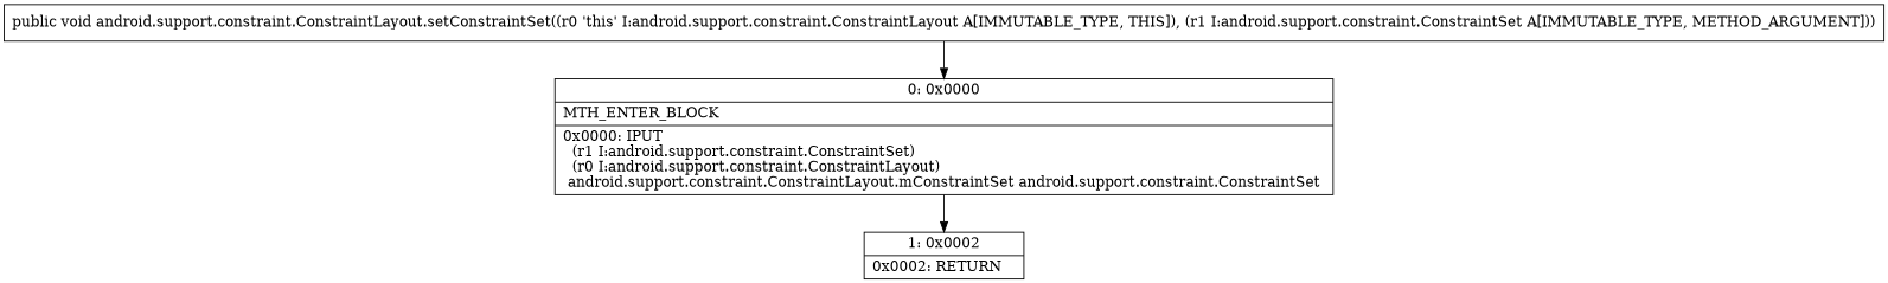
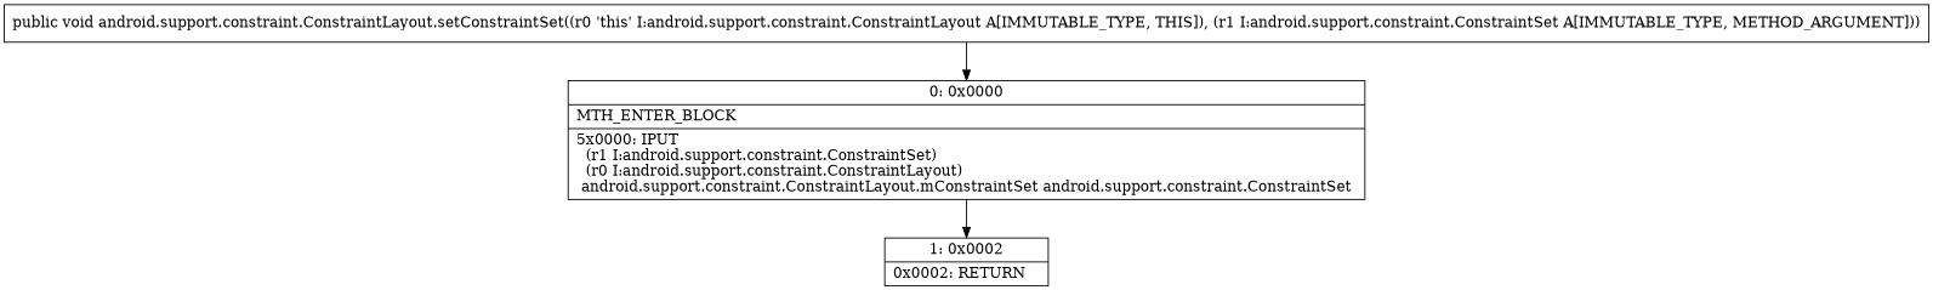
  digraph {
    node [shape=record]
-   n1 [label="{0\:\ 0x0000|MTH_ENTER_BLOCK\l|0x0000: IPUT  \l  (r1 I:android.support.constraint.ConstraintSet)\l  (r0 I:android.support.constraint.ConstraintLayout)\l android.support.constraint.ConstraintLayout.mConstraintSet android.support.constraint.ConstraintSet \l}"]
+   n1 [label="{0\:\ 0x0000|MTH_ENTER_BLOCK\l|5x0000: IPUT  \l  (r1 I:android.support.constraint.ConstraintSet)\l  (r0 I:android.support.constraint.ConstraintLayout)\l android.support.constraint.ConstraintLayout.mConstraintSet android.support.constraint.ConstraintSet \l}"]
    n2 [label="{1\:\ 0x0002|0x0002: RETURN   \l}"]
    n3 [label="{public void android.support.constraint.ConstraintLayout.setConstraintSet((r0 'this' I:android.support.constraint.ConstraintLayout A[IMMUTABLE_TYPE, THIS]), (r1 I:android.support.constraint.ConstraintSet A[IMMUTABLE_TYPE, METHOD_ARGUMENT])) }"]
    n1 -> n2
    n3 -> n1
  }
